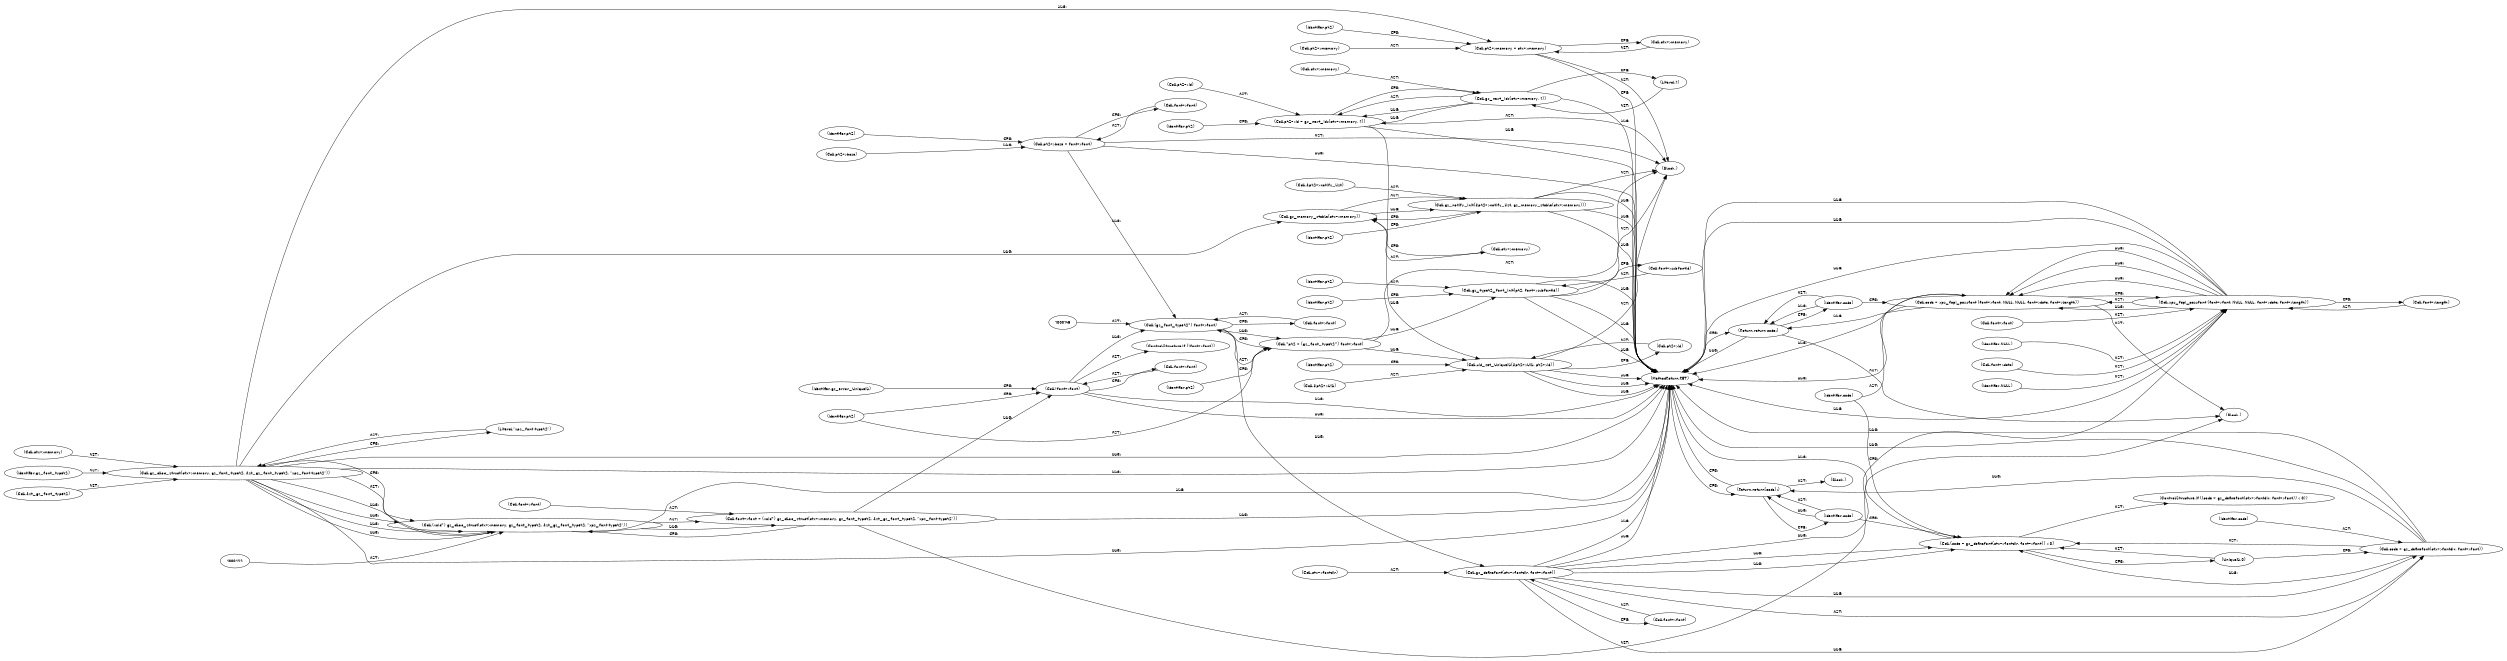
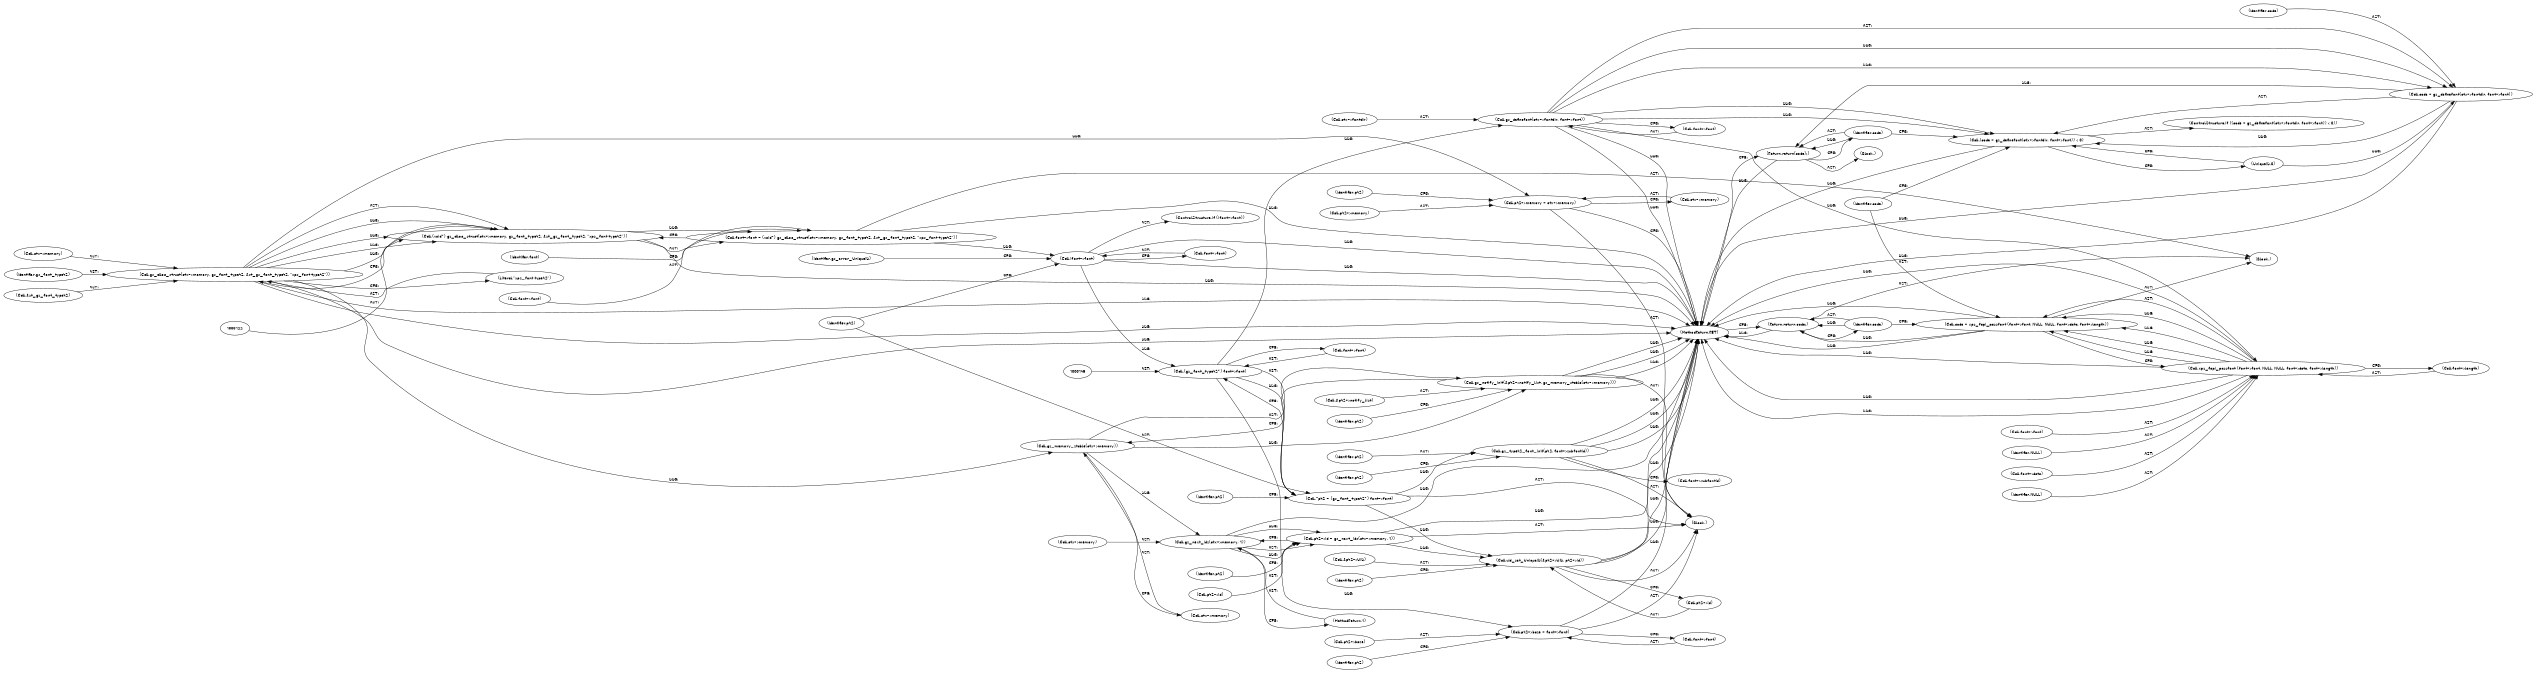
  digraph {
    fontname="Patrick Hand"
    rankdir=LR
    node [fontname="Patrick Hand"]
    edge [fontname="Patrick Hand"]
    n1 [label="(Call,gs_alloc_struct(ctx->memory, gs_font_type42, &st_gs_font_type42, \"xps_font type42\"))"]
    n2 [label="(Call,(void*) gs_alloc_struct(ctx->memory, gs_font_type42, &st_gs_font_type42, \"xps_font type42\"))"]
    n3 [label="(Call,p42->memory = ctx->memory)"]
    n4 [label="(Call,gs_memory_stable(ctx->memory))"]
    n5 [label="(MethodReturn,RET)"]
    n6 [label="(Literal,\"xps_font type42\")"]
    n7 [label="(Call,font->font = (void*) gs_alloc_struct(ctx->memory, gs_font_type42, &st_gs_font_type42, \"xps_font type42\"))"]
    n8 [label="(Block,)"]
    n9 [label="(Call,ctx->memory)"]
    n10 [label="(Call,gs_notify_init(&p42->notify_list, gs_memory_stable(ctx->memory)))"]
    n11 [label="(Call,gs_next_ids(ctx->memory, 1))"]
    n12 [label="(Call,ctx->memory)"]
    n13 [label="(Return,return(code);)"]
    n14 [label="(Return,return code;)"]
    n15 [label="(Call,!font->font)"]
    n16 [label="(Block,)"]
    n17 [label="(Call,(gs_font_type42*) font->font)"]
    n18 [label="(Call,font->font)"]
    n19 [label="(ControlStructure,if (!font->font))"]
    n20 [label="(Call,*p42 = (gs_font_type42*) font->font)"]
    n21 [label="(Call,p42->base = font->font)"]
    n22 [label="(Call,gs_definefont(ctx->fontdir, font->font))"]
    n23 [label="(Call,font->font)"]
    n24 [label="(Call,gs_type42_font_init(p42, font->subfontid))"]
    n25 [label="(Call,uid_set_UniqueID(&p42->UID, p42->id))"]
    n26 [label="(Call,font->font)"]
    n27 [label="(Call,(code = gs_definefont(ctx->fontdir, font->font)) < 0)"]
    n28 [label="(Call,code = gs_definefont(ctx->fontdir, font->font))"]
    n29 [label="(Call,xps_fapi_passfont (font->font, NULL, NULL, font->data, font->length))"]
    n30 [label="(Call,font->font)"]
    n31 [label="(Call,font->subfontid)"]
    n32 [label="(UniqueID,0)"]
    n33 [label="(ControlStructure,if ((code = gs_definefont(ctx->fontdir, font->font)) < 0))"]
    n34 [label="(Call,code = xps_fapi_passfont (font->font, NULL, NULL, font->data, font->length))"]
    n35 [label="(Call,font->length)"]
    n36 [label="(Identifier,code)"]
    n37 [label="(Block,)"]
    n38 [label="(Identifier,code)"]
    n39 [label="(Call,p42->id = gs_next_ids(ctx->memory, 1))"]
-   n40 [label="(Literal,1)"]
+   n40 [label="(MethodReturn,1)"]
    n41 [label="(Call,p42->id)"]
    n42 [label="(Identifier,p42)"]
    n43 [label="(Call,ctx->memory)"]
    n44 [label="(Call,font->font)"]
    n45 [label="(Identifier,p42)"]
    n46 [label="(Identifier,NULL)"]
+   n47 [label="(Identifier,font)"]
    n48 [label="(Call,&p42->UID)"]
    n49 [label="(Identifier,gs_error_UniqueID)"]
    n50 [label="(Call,p42->base)"]
    n51 [label="(Identifier,gs_font_type42)"]
    n52 [label="(Identifier,code)"]
    n53 [label="(Identifier,code)"]
    n54 [label="(Identifier,p42)"]
    n55 [label="(Call,&p42->notify_list)"]
    n56 [label="(Identifier,p42)"]
    n57 [label="(Identifier,p42)"]
    n58 [label="(Call,&st_gs_font_type42)"]
    n59 [label="(Call,ctx->fontdir)"]
    n60 [label="(Identifier,p42)"]
    n61 [label="(Call,font->data)"]
    n62 [label="(Call,p42->memory)"]
    n63 [label="(Identifier,p42)"]
    n64 [label="(Call,ctx->memory)"]
    n65 [label="(Identifier,p42)"]
    n66 [label="(Identifier,NULL)"]
    n67 [label="(Call,p42->id)"]
    n68 [label="(Call,font->font)"]
    n69 [label="(Identifier,p42)"]
    1000122
    1000145
    n1 -> n2 [label="AST: "]
    n1 -> n2 [label="DDG: "]
    n1 -> n2 [label="DDG: "]
    n1 -> n2 [label="DDG: "]
    n1 -> n2 [label="DDG: "]
    n1 -> n3 [label="DDG: "]
    n1 -> n4 [label="DDG: "]
    n1 -> n5 [label="DDG: "]
    n1 -> n5 [label="DDG: "]
    n1 -> n5 [label="DDG: "]
    n1 -> n6 [label="CFG: "]
    n2 -> n1 [label="CFG: "]
    n2 -> n5 [label="DDG: "]
    n2 -> n7 [label="AST: "]
    n2 -> n7 [label="DDG: "]
    n3 -> n5 [label="CFG: "]
    n3 -> n8 [label="AST: "]
    n3 -> n9 [label="CFG: "]
    n4 -> n10 [label="AST: "]
    n4 -> n10 [label="DDG: "]
+   n4 -> n11 [label="DDG: "]
    n4 -> n12 [label="CFG: "]
    n5 -> n13 [label="CFG: "]
    n5 -> n14 [label="CFG: "]
    n6 -> n1 [label="AST: "]
    n7 -> n2 [label="CFG: "]
    n7 -> n5 [label="DDG: "]
    n7 -> n15 [label="DDG: "]
    n7 -> n16 [label="AST: "]
    n9 -> n3 [label="AST: "]
    n10 -> n4 [label="CFG: "]
    n10 -> n5 [label="DDG: "]
    n10 -> n5 [label="DDG: "]
    n10 -> n5 [label="DDG: "]
    n10 -> n8 [label="AST: "]
    n11 -> n5 [label="DDG: "]
    n11 -> n39 [label="AST: "]
    n11 -> n39 [label="DDG: "]
    n11 -> n39 [label="DDG: "]
    n11 -> n40 [label="CFG: "]
    n12 -> n4 [label="AST: "]
-   n13 -> n5 [label="CFG: "]
+   n13 -> n5 [label="DDG: "]
    n13 -> n36 [label="CFG: "]
    n13 -> n37 [label="AST: "]
    n14 -> n5 [label="DDG: "]
    n14 -> n16 [label="AST: "]
    n14 -> n38 [label="CFG: "]
    n15 -> n5 [label="DDG: "]
    n15 -> n5 [label="DDG: "]
    n15 -> n17 [label="DDG: "]
    n15 -> n18 [label="CFG: "]
    n15 -> n19 [label="AST: "]
    n17 -> n20 [label="AST: "]
    n17 -> n20 [label="DDG: "]
-   n21 -> n17 [label="DDG: "]
+   n17 -> n21 [label="DDG: "]
    n17 -> n22 [label="DDG: "]
    n17 -> n23 [label="CFG: "]
    n18 -> n15 [label="AST: "]
    n20 -> n8 [label="AST: "]
    n20 -> n17 [label="CFG: "]
    n20 -> n24 [label="DDG: "]
    n20 -> n25 [label="DDG: "]
    n21 -> n5 [label="DDG: "]
    n21 -> n8 [label="AST: "]
    n21 -> n26 [label="CFG: "]
    n22 -> n5 [label="DDG: "]
    n22 -> n5 [label="DDG: "]
    n22 -> n27 [label="DDG: "]
    n22 -> n27 [label="DDG: "]
    n22 -> n28 [label="AST: "]
    n22 -> n28 [label="DDG: "]
    n22 -> n28 [label="DDG: "]
    n22 -> n29 [label="DDG: "]
    n22 -> n30 [label="CFG: "]
    n23 -> n17 [label="AST: "]
    n24 -> n5 [label="DDG: "]
    n24 -> n5 [label="DDG: "]
    n24 -> n5 [label="DDG: "]
    n24 -> n8 [label="AST: "]
    n24 -> n31 [label="CFG: "]
    n25 -> n5 [label="DDG: "]
    n25 -> n5 [label="DDG: "]
    n25 -> n5 [label="DDG: "]
    n25 -> n8 [label="AST: "]
    n25 -> n41 [label="CFG: "]
    n26 -> n21 [label="AST: "]
    n27 -> n5 [label="DDG: "]
    n27 -> n32 [label="CFG: "]
    n27 -> n33 [label="AST: "]
    n28 -> n5 [label="DDG: "]
    n28 -> n5 [label="DDG: "]
    n28 -> n13 [label="DDG: "]
    n28 -> n27 [label="AST: "]
    n28 -> n27 [label="DDG: "]
    n29 -> n5 [label="DDG: "]
    n29 -> n5 [label="DDG: "]
    n29 -> n5 [label="DDG: "]
    n29 -> n5 [label="DDG: "]
    n29 -> n34 [label="AST: "]
    n29 -> n34 [label="DDG: "]
    n29 -> n34 [label="DDG: "]
    n29 -> n34 [label="DDG: "]
    n29 -> n34 [label="DDG: "]
    n29 -> n35 [label="CFG: "]
    n30 -> n22 [label="AST: "]
-   n31 -> n24 [label="AST: "]
-   n32 -> n27 [label="AST: "]
-   n32 -> n28 [label="CFG: "]
+   n32 -> n27 [label="CFG: "]
+   n32 -> n28 [label="DDG: "]
    n34 -> n5 [label="DDG: "]
    n34 -> n5 [label="DDG: "]
    n34 -> n14 [label="DDG: "]
    n34 -> n16 [label="AST: "]
    n34 -> n29 [label="CFG: "]
    n35 -> n29 [label="AST: "]
    n36 -> n13 [label="AST: "]
    n36 -> n13 [label="DDG: "]
    n36 -> n27 [label="CFG: "]
    n38 -> n14 [label="AST: "]
    n38 -> n14 [label="DDG: "]
    n38 -> n34 [label="CFG: "]
    n39 -> n5 [label="DDG: "]
    n39 -> n8 [label="AST: "]
    n39 -> n11 [label="CFG: "]
    n39 -> n25 [label="DDG: "]
    n40 -> n11 [label="AST: "]
    n41 -> n25 [label="AST: "]
    n42 -> n39 [label="CFG: "]
    n43 -> n1 [label="AST: "]
    n44 -> n29 [label="AST: "]
    n45 -> n15 [label="CFG: "]
    n45 -> n20 [label="AST: "]
    n46 -> n29 [label="AST: "]
+   n47 -> n7 [label="CFG: "]
    n48 -> n25 [label="AST: "]
    n49 -> n15 [label="CFG: "]
-   n50 -> n21 [label="DDG: "]
+   n50 -> n21 [label="AST: "]
    n51 -> n1 [label="AST: "]
    n52 -> n28 [label="AST: "]
    n53 -> n27 [label="CFG: "]
    n53 -> n34 [label="AST: "]
    n54 -> n20 [label="CFG: "]
    n55 -> n10 [label="AST: "]
    n56 -> n10 [label="CFG: "]
    n57 -> n3 [label="CFG: "]
    n58 -> n1 [label="AST: "]
    n59 -> n22 [label="AST: "]
    n60 -> n24 [label="AST: "]
    n61 -> n29 [label="AST: "]
    n62 -> n3 [label="AST: "]
    n63 -> n25 [label="CFG: "]
    n64 -> n11 [label="AST: "]
    n65 -> n21 [label="CFG: "]
    n66 -> n29 [label="AST: "]
    n67 -> n39 [label="AST: "]
    n68 -> n7 [label="AST: "]
    n69 -> n24 [label="CFG: "]
    1000122 -> n2 [label="AST: "]
    1000145 -> n17 [label="AST: "]
  }
